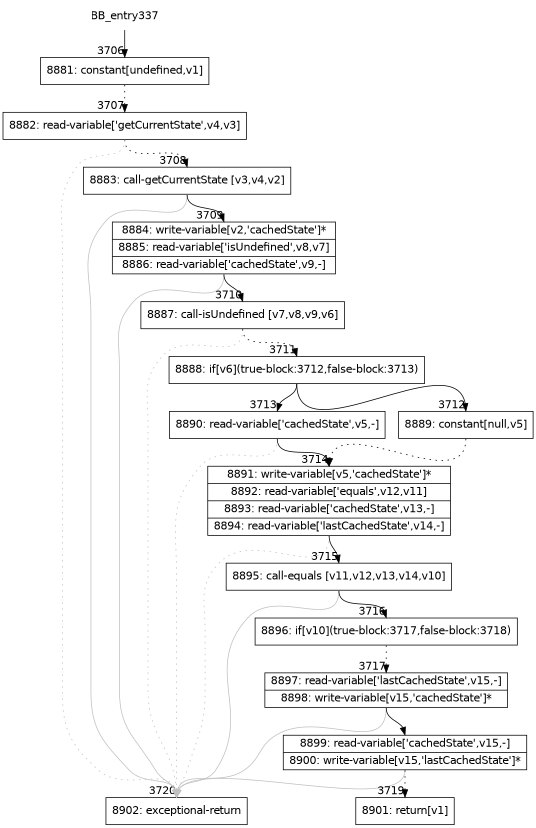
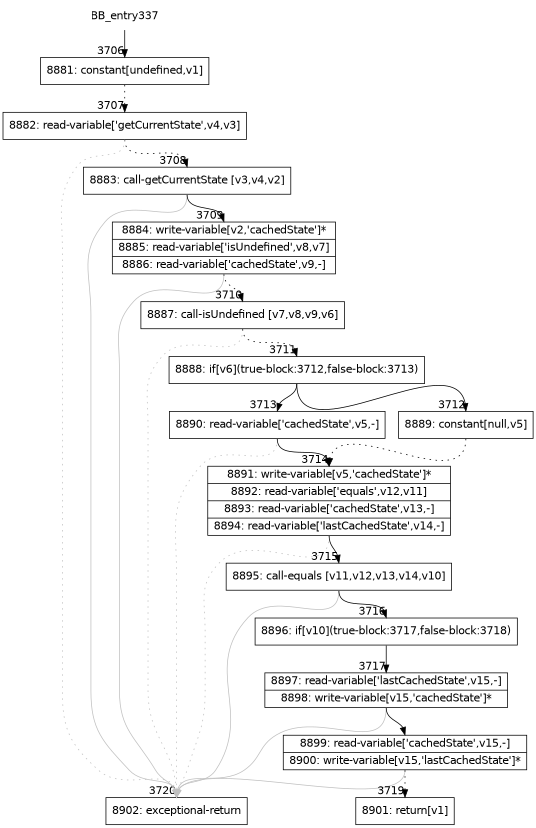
  digraph {
    fontname="DejaVu Sans"
    rankdir=TD
    node [fontname="DejaVu Sans" shape=record]
    edge [fontname="DejaVu Sans" headport=n style=solid tailport=s]
    n1 [label=BB_entry337 shape=none]
    n2 [label="{8881: constant[undefined,v1]}"]
    n3 [label="{8882: read-variable['getCurrentState',v4,v3]}"]
    n4 [label="{8883: call-getCurrentState [v3,v4,v2]}"]
    n5 [label="{8902: exceptional-return}"]
    n6 [label="{8884: write-variable[v2,'cachedState']*|8885: read-variable['isUndefined',v8,v7]|8886: read-variable['cachedState',v9,-]}"]
    n7 [label="{8887: call-isUndefined [v7,v8,v9,v6]}"]
    n8 [label="{8888: if[v6](true-block:3712,false-block:3713)}"]
    n9 [label="{8889: constant[null,v5]}"]
    n10 [label="{8890: read-variable['cachedState',v5,-]}"]
    n11 [label="{8891: write-variable[v5,'cachedState']*|8892: read-variable['equals',v12,v11]|8893: read-variable['cachedState',v13,-]|8894: read-variable['lastCachedState',v14,-]}"]
    n12 [label="{8895: call-equals [v11,v12,v13,v14,v10]}"]
    n13 [label="{8896: if[v10](true-block:3717,false-block:3718)}"]
    n14 [label="{8897: read-variable['lastCachedState',v15,-]|8898: write-variable[v15,'cachedState']*}"]
    n15 [label="{8899: read-variable['cachedState',v15,-]|8900: write-variable[v15,'lastCachedState']*}"]
    n16 [label="{8901: return[v1]}"]
    n1 -> n2 [headlabel="    3706"]
    n2 -> n3 [headlabel="      3707" style=dotted]
    n3 -> n4 [headlabel="      3708" style=dotted]
    n3 -> n5 [color=gray headlabel="      3720" style=dotted]
    n4 -> n5 [color=gray]
    n4 -> n6 [headlabel="      3709"]
    n6 -> n5 [color=gray]
-   n6 -> n7 [headlabel="      3710"]
+   n6 -> n7 [headlabel="      3710" style=dotted]
    n7 -> n5 [color=gray style=dotted]
    n7 -> n8 [headlabel="      3711" style=dotted]
    n8 -> n9 [headlabel="      3712"]
    n8 -> n10 [headlabel="      3713"]
    n9 -> n11 [headlabel="      3714" style=dotted]
    n10 -> n5 [color=gray style=dotted]
    n10 -> n11
    n11 -> n5 [color=gray style=dotted]
    n11 -> n12 [headlabel="      3715"]
    n12 -> n5 [color=gray]
    n12 -> n13 [headlabel="      3716"]
-   n13 -> n14 [headlabel="      3717" style=dotted]
+   n13 -> n14 [headlabel="      3717"]
    n14 -> n5 [color=gray]
    n14 -> n15
    n15 -> n5 [color=gray]
    n15 -> n16 [headlabel="      3719" style=dotted]
  }
